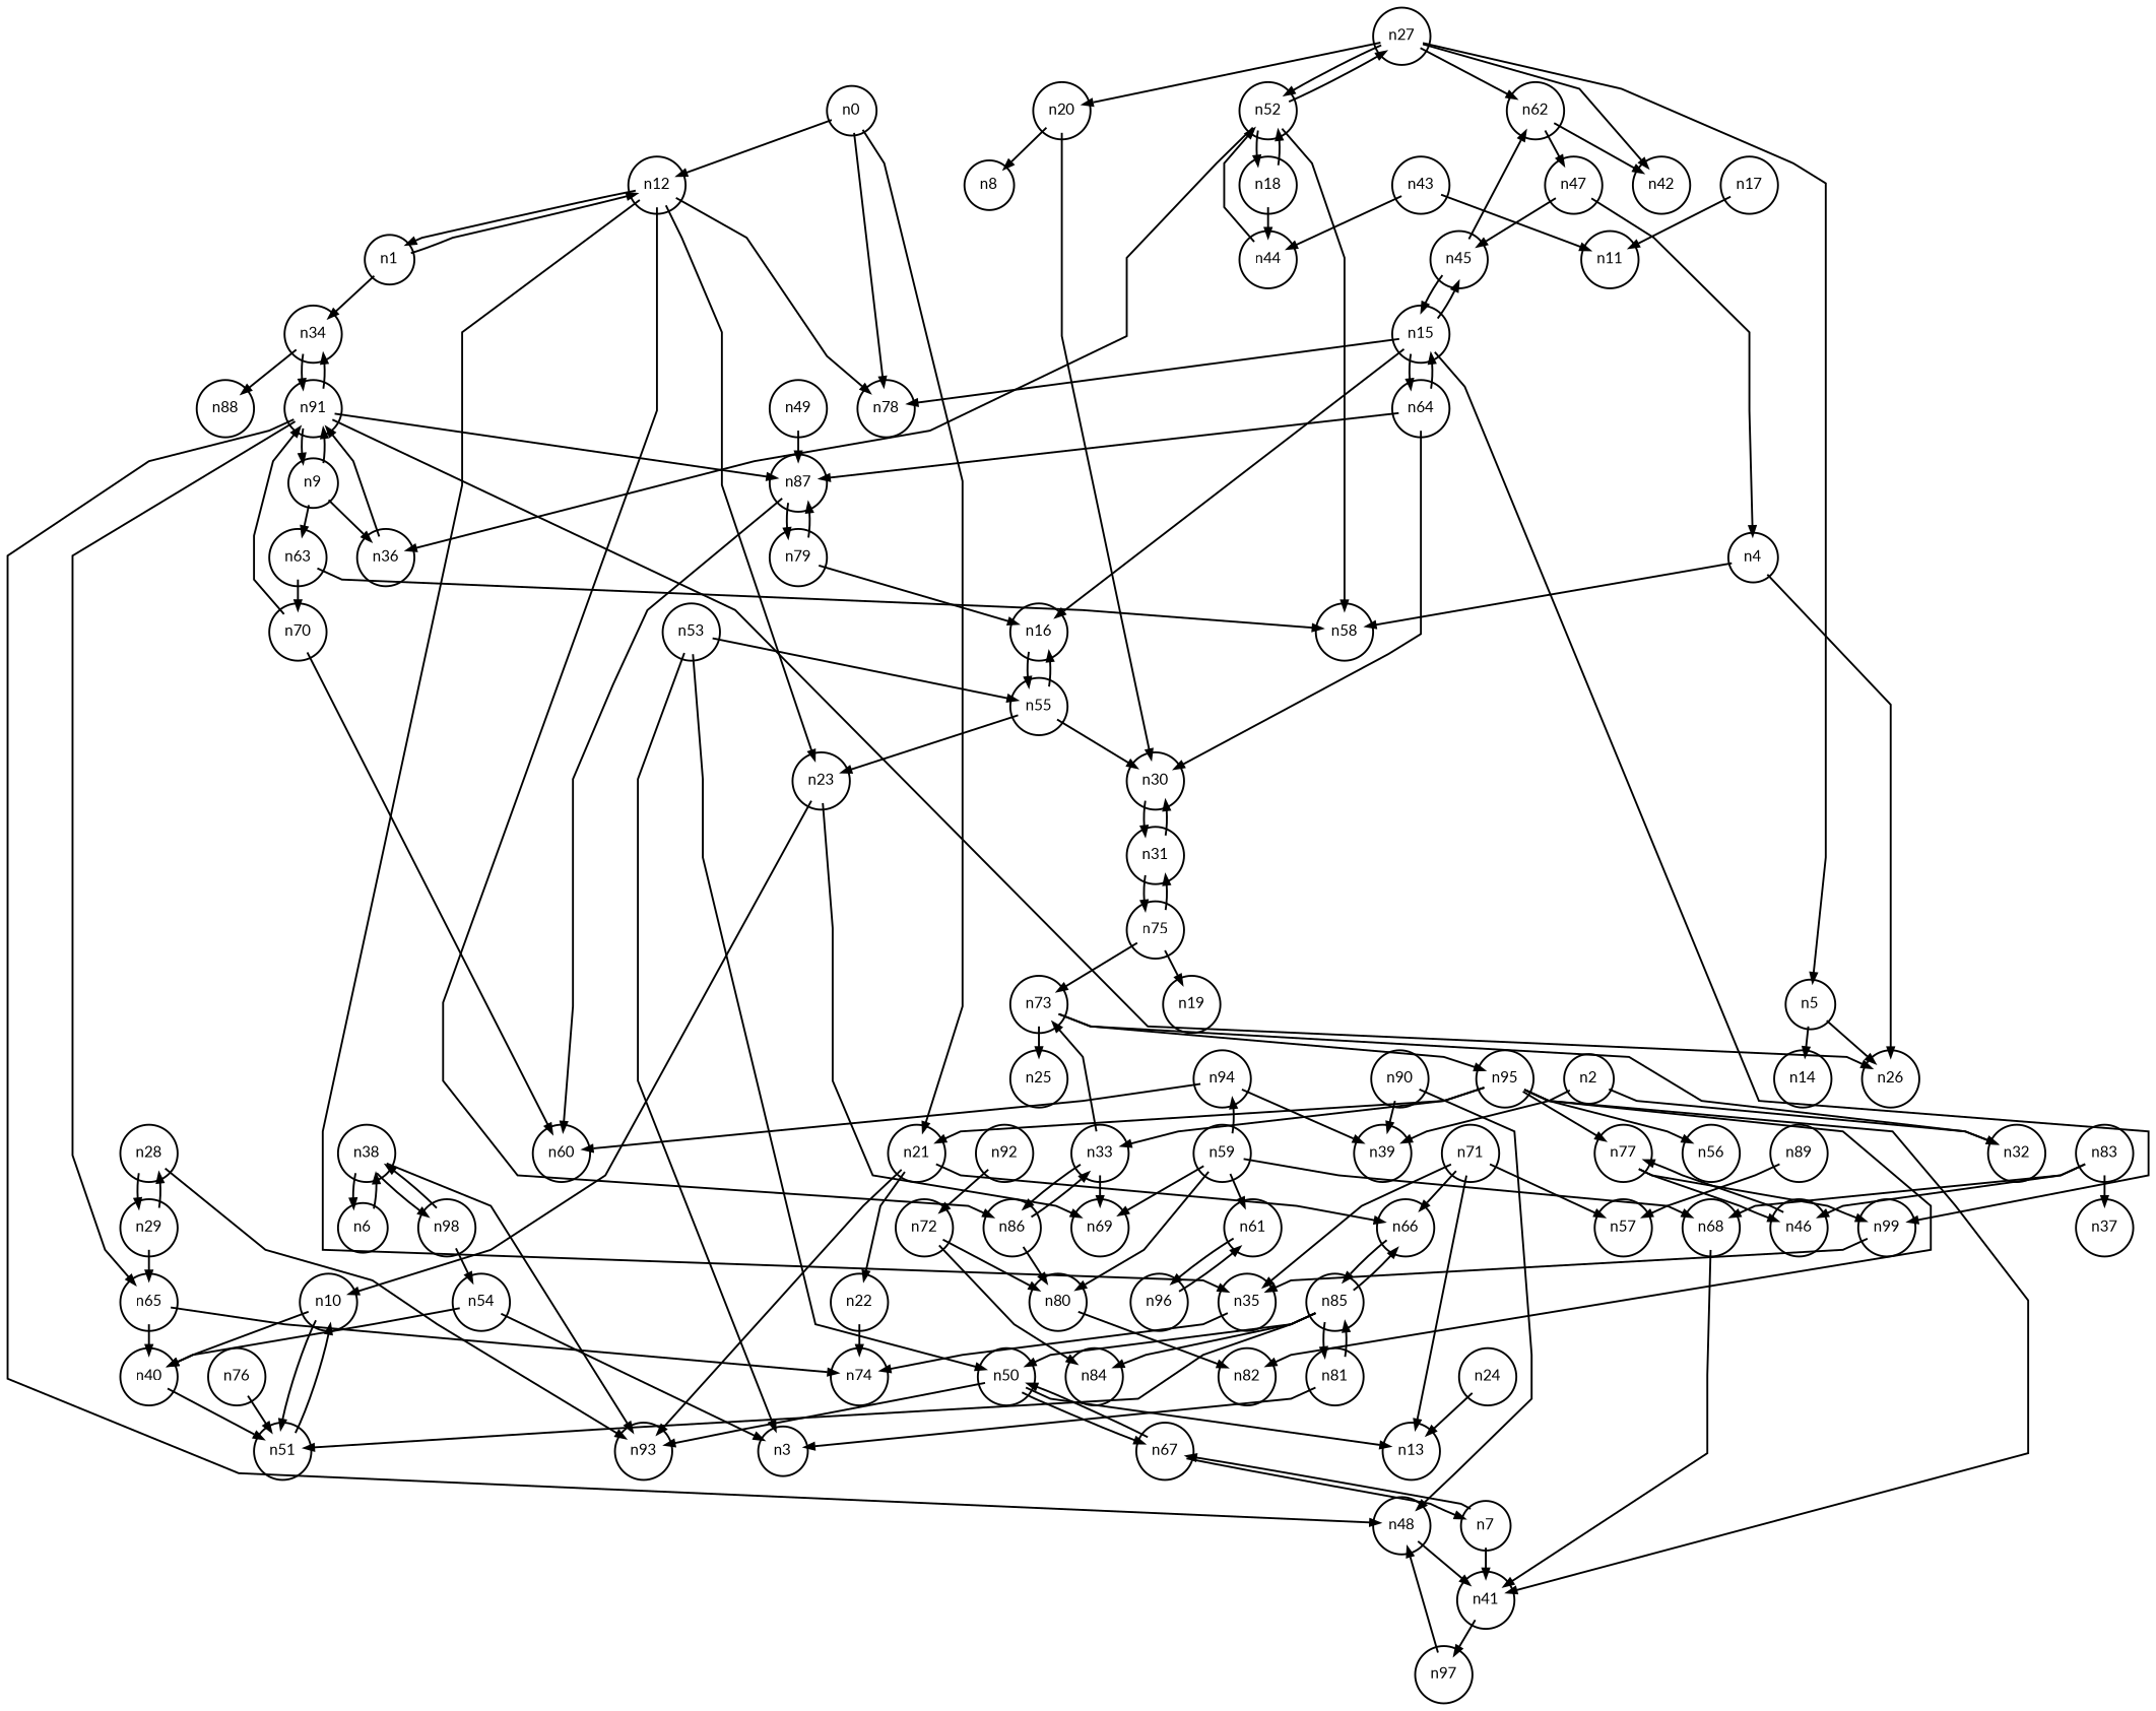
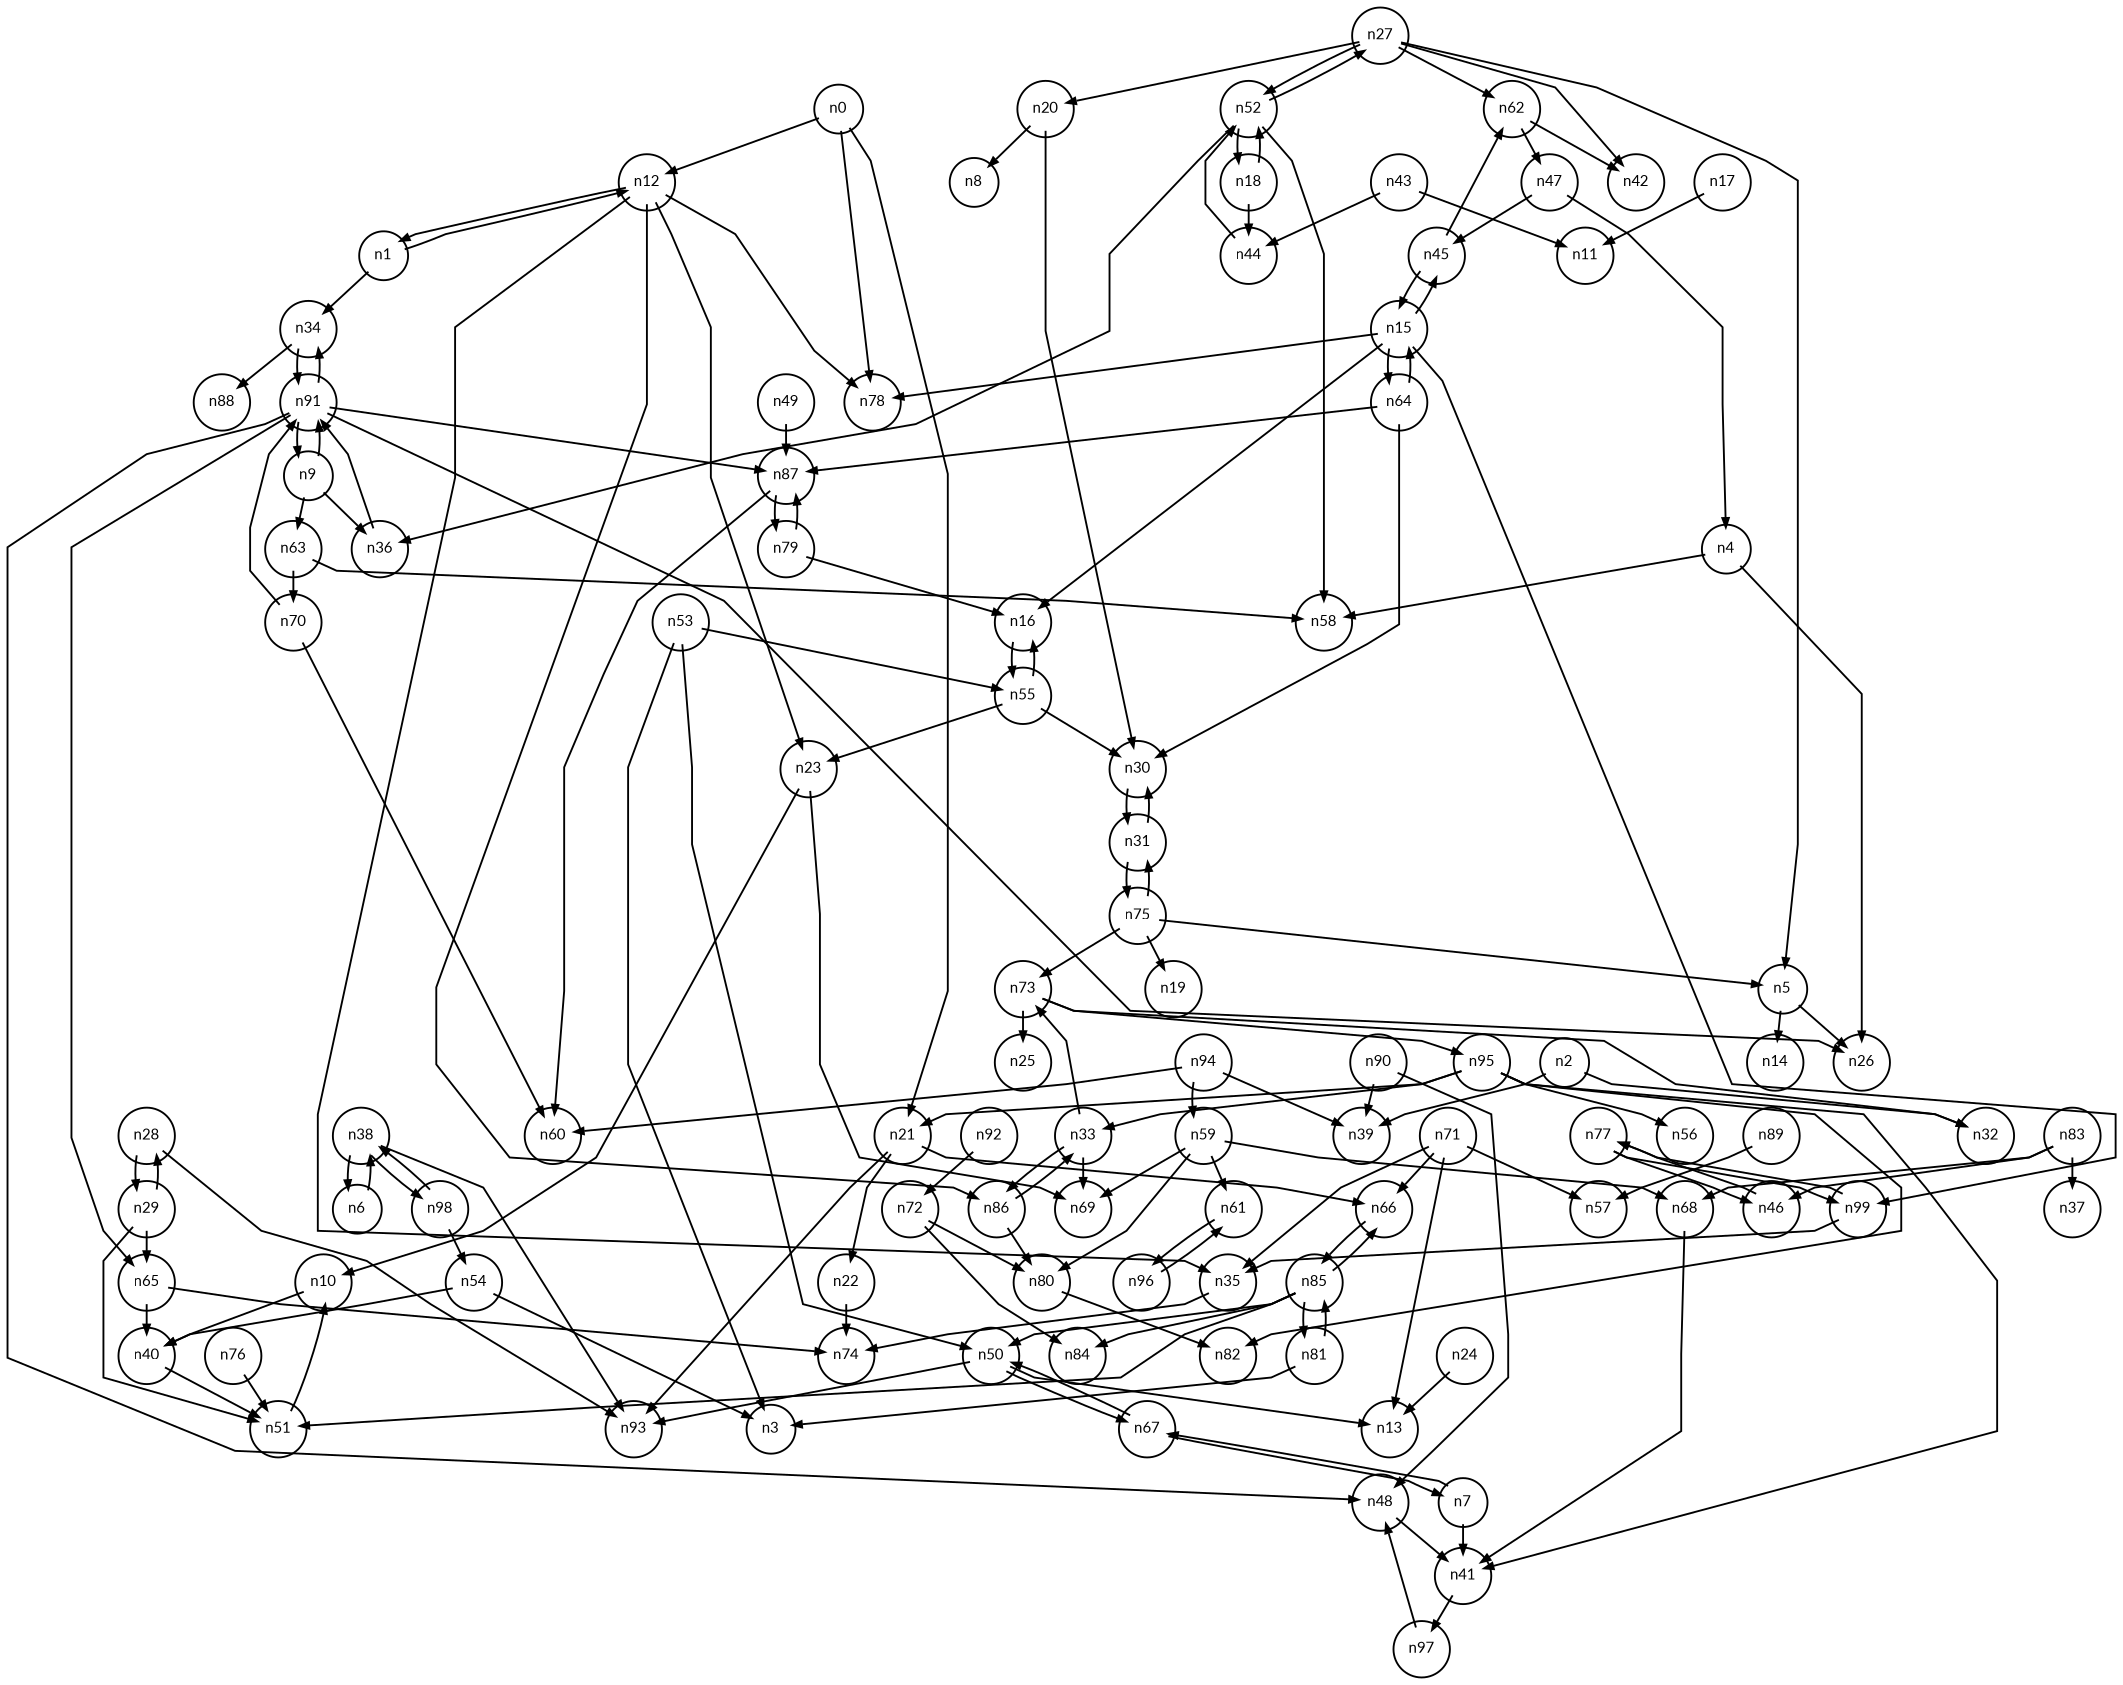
  digraph {
    fontname=Lato
    fontsize=8
    nodesep=0.22
    nodesize=0.32
    ranksep=0.22
    splines=polyline
    node [fixedsize=shape fontname=Lato fontsize=8 shape=circle]
    edge [arrowsize=0.5 fontname=Lato]
    n12 [width=0.32]
    n23 [width=0.32]
    n35 [width=0.32]
    n78 [width=0.32]
    n1 [width=0.32]
    n86 [width=0.32]
    n10 [width=0.32]
    n69 [width=0.32]
    n74 [width=0.32]
    n82 [width=0.32]
    n34 [width=0.32]
    n40 [width=0.32]
    n51 [width=0.32]
    n88 [width=0.32]
    n91 [width=0.32]
    n0 [width=0.32]
    n21 [width=0.32]
    n22 [width=0.32]
    n66 [width=0.32]
    n93 [width=0.32]
    n85 [width=0.32]
    n50 [width=0.32]
    n84 [width=0.32]
    n81 [width=0.32]
    n26 [width=0.32]
    n9 [width=0.32]
    n87 [width=0.32]
    n65 [width=0.32]
    n48 [width=0.32]
    n36 [width=0.32]
    n63 [width=0.32]
    n60 [width=0.32]
    n79 [width=0.32]
    n41 [width=0.32]
    n2 [width=0.32]
    n32 [width=0.32]
    n39 [width=0.32]
    n4 [width=0.32]
    n58 [width=0.32]
    n5 [width=0.32]
    n14 [width=0.32]
    n97 [width=0.32]
    n7 [width=0.32]
    n67 [width=0.32]
    n13 [width=0.32]
    n70 [width=0.32]
    n16 [width=0.32]
    n55 [width=0.32]
    n30 [width=0.32]
    n31 [width=0.32]
    n15 [width=0.32]
    n45 [width=0.32]
    n64 [width=0.32]
    n99 [width=0.32]
    n62 [width=0.32]
    n77 [width=0.32]
    n42 [width=0.32]
    n47 [width=0.32]
    n46 [width=0.32]
    n75 [width=0.32]
    n17 [width=0.32]
    n11 [width=0.32]
    n44 [width=0.32]
    n52 [width=0.32]
    n18 [width=0.32]
    n27 [width=0.32]
    n20 [width=0.32]
    n8 [width=0.32]
    n73 [width=0.32]
    n19 [width=0.32]
    n3 [width=0.32]
    n24 [width=0.32]
    n28 [width=0.32]
    n29 [width=0.32]
    n25 [width=0.32]
    n95 [width=0.32]
    n33 [width=0.32]
    n80 [width=0.32]
    n56 [width=0.32]
    n6 [width=0.32]
    n38 [width=0.32]
    n98 [width=0.32]
    n54 [width=0.32]
    n43 [width=0.32]
    n49 [width=0.32]
    n53 [width=0.32]
    n61 [width=0.32]
    n96 [width=0.32]
    n59 [width=0.32]
    n68 [width=0.32]
    n94 [width=0.32]
    n71 [width=0.32]
    n57 [width=0.32]
    n72 [width=0.32]
    n76 [width=0.32]
    n83 [width=0.32]
    n37 [width=0.32]
    n89 [width=0.32]
    n90 [width=0.32]
    n92 [width=0.32]
    n12 -> n23
    n12 -> n35
    n12 -> n78
    n12 -> n1
    n12 -> n86
    n23 -> n10
    n23 -> n69
    n35 -> n74
    n1 -> n12
    n1 -> n34
    n86 -> n33
    n86 -> n80
    n10 -> n40
-   n10 -> n51
+   n29 -> n51
    n34 -> n88
    n34 -> n91
    n40 -> n51
    n51 -> n10
    n91 -> n34
    n91 -> n26
    n91 -> n9
    n91 -> n87
    n91 -> n65
    n91 -> n48
    n0 -> n12
    n0 -> n78
    n0 -> n21
    n21 -> n22
    n21 -> n66
    n21 -> n93
    n22 -> n74
    n66 -> n85
    n85 -> n51
    n85 -> n66
    n85 -> n50
    n85 -> n84
    n85 -> n81
    n50 -> n93
    n50 -> n67
    n50 -> n13
    n81 -> n85
    n81 -> n3
    n9 -> n91
    n9 -> n36
    n9 -> n63
    n87 -> n60
    n87 -> n79
    n65 -> n74
    n65 -> n40
    n48 -> n41
    n36 -> n91
    n63 -> n58
    n63 -> n70
    n79 -> n87
    n79 -> n16
    n41 -> n97
    n2 -> n32
    n2 -> n39
    n4 -> n26
    n4 -> n58
    n5 -> n26
    n5 -> n14
    n97 -> n48
    n7 -> n41
    n7 -> n67
    n67 -> n50
    n67 -> n7
    n70 -> n91
    n70 -> n60
    n16 -> n55
    n55 -> n23
    n55 -> n16
    n55 -> n30
    n30 -> n31
    n31 -> n30
    n31 -> n75
    n15 -> n78
    n15 -> n16
    n15 -> n45
    n15 -> n64
    n15 -> n99
    n45 -> n15
    n45 -> n62
    n64 -> n87
    n64 -> n30
    n64 -> n15
    n99 -> n35
-   n95 -> n77
+   n99 -> n77
    n62 -> n42
    n62 -> n47
    n77 -> n99
    n77 -> n46
    n47 -> n4
    n47 -> n45
    n46 -> n77
+   n75 -> n5
    n75 -> n31
    n75 -> n73
    n75 -> n19
    n17 -> n11
    n44 -> n52
    n52 -> n36
    n52 -> n58
    n52 -> n18
    n52 -> n27
    n18 -> n44
    n18 -> n52
    n27 -> n5
    n27 -> n62
    n27 -> n42
    n27 -> n52
    n27 -> n20
    n20 -> n30
    n20 -> n8
    n73 -> n32
    n73 -> n25
    n73 -> n95
    n24 -> n13
    n28 -> n93
    n28 -> n29
    n29 -> n65
    n29 -> n28
    n95 -> n82
    n95 -> n21
    n95 -> n41
    n95 -> n33
    n95 -> n56
    n33 -> n86
    n33 -> n69
    n33 -> n73
    n80 -> n82
    n6 -> n38
    n38 -> n93
    n38 -> n6
    n38 -> n98
    n98 -> n38
    n98 -> n54
    n54 -> n40
    n54 -> n3
    n43 -> n11
    n43 -> n44
    n49 -> n87
    n53 -> n50
    n53 -> n55
    n53 -> n3
    n61 -> n96
    n96 -> n61
    n59 -> n69
    n59 -> n80
    n59 -> n61
    n59 -> n68
-   n59 -> n94
+   n94 -> n59
    n68 -> n41
    n94 -> n60
    n94 -> n39
    n71 -> n35
    n71 -> n66
    n71 -> n13
    n71 -> n57
    n72 -> n84
    n72 -> n80
    n76 -> n51
    n83 -> n46
    n83 -> n68
    n83 -> n37
    n89 -> n57
    n90 -> n48
    n90 -> n39
    n92 -> n72
  }
